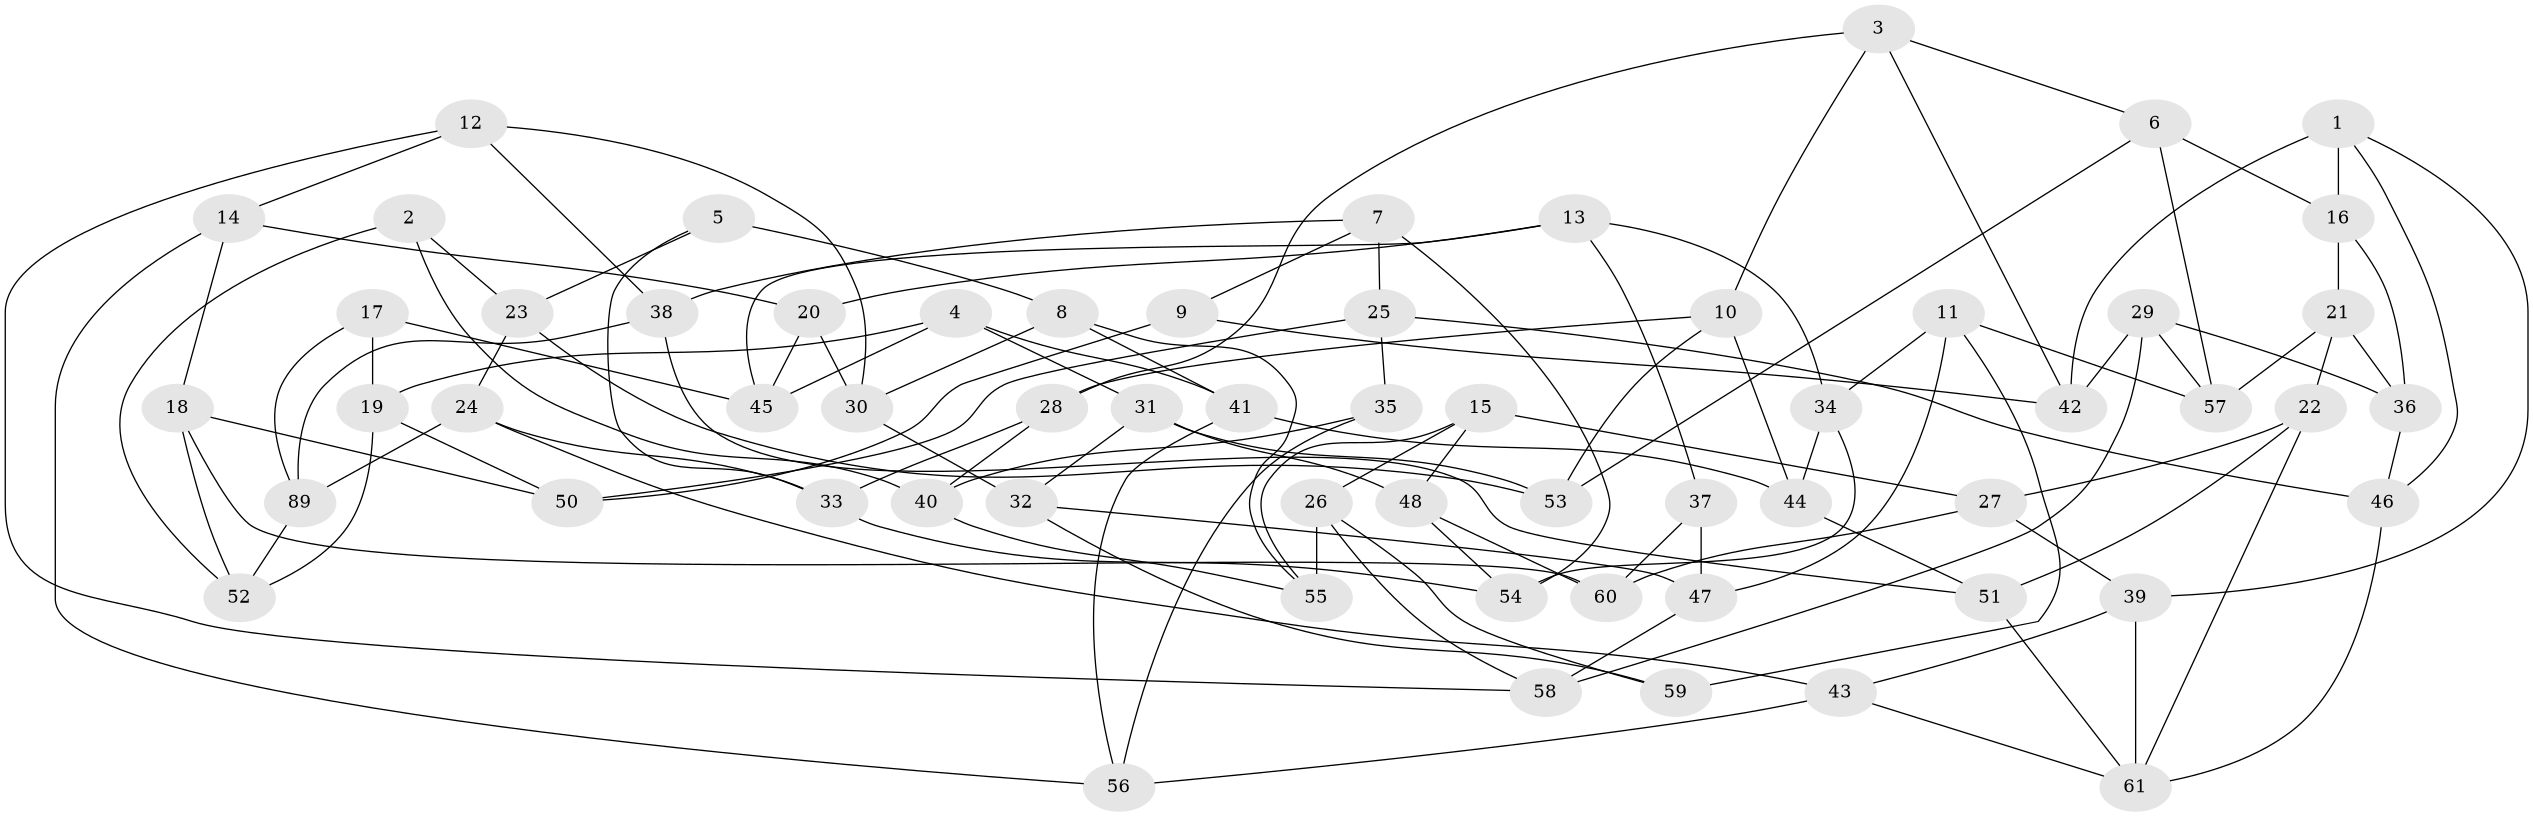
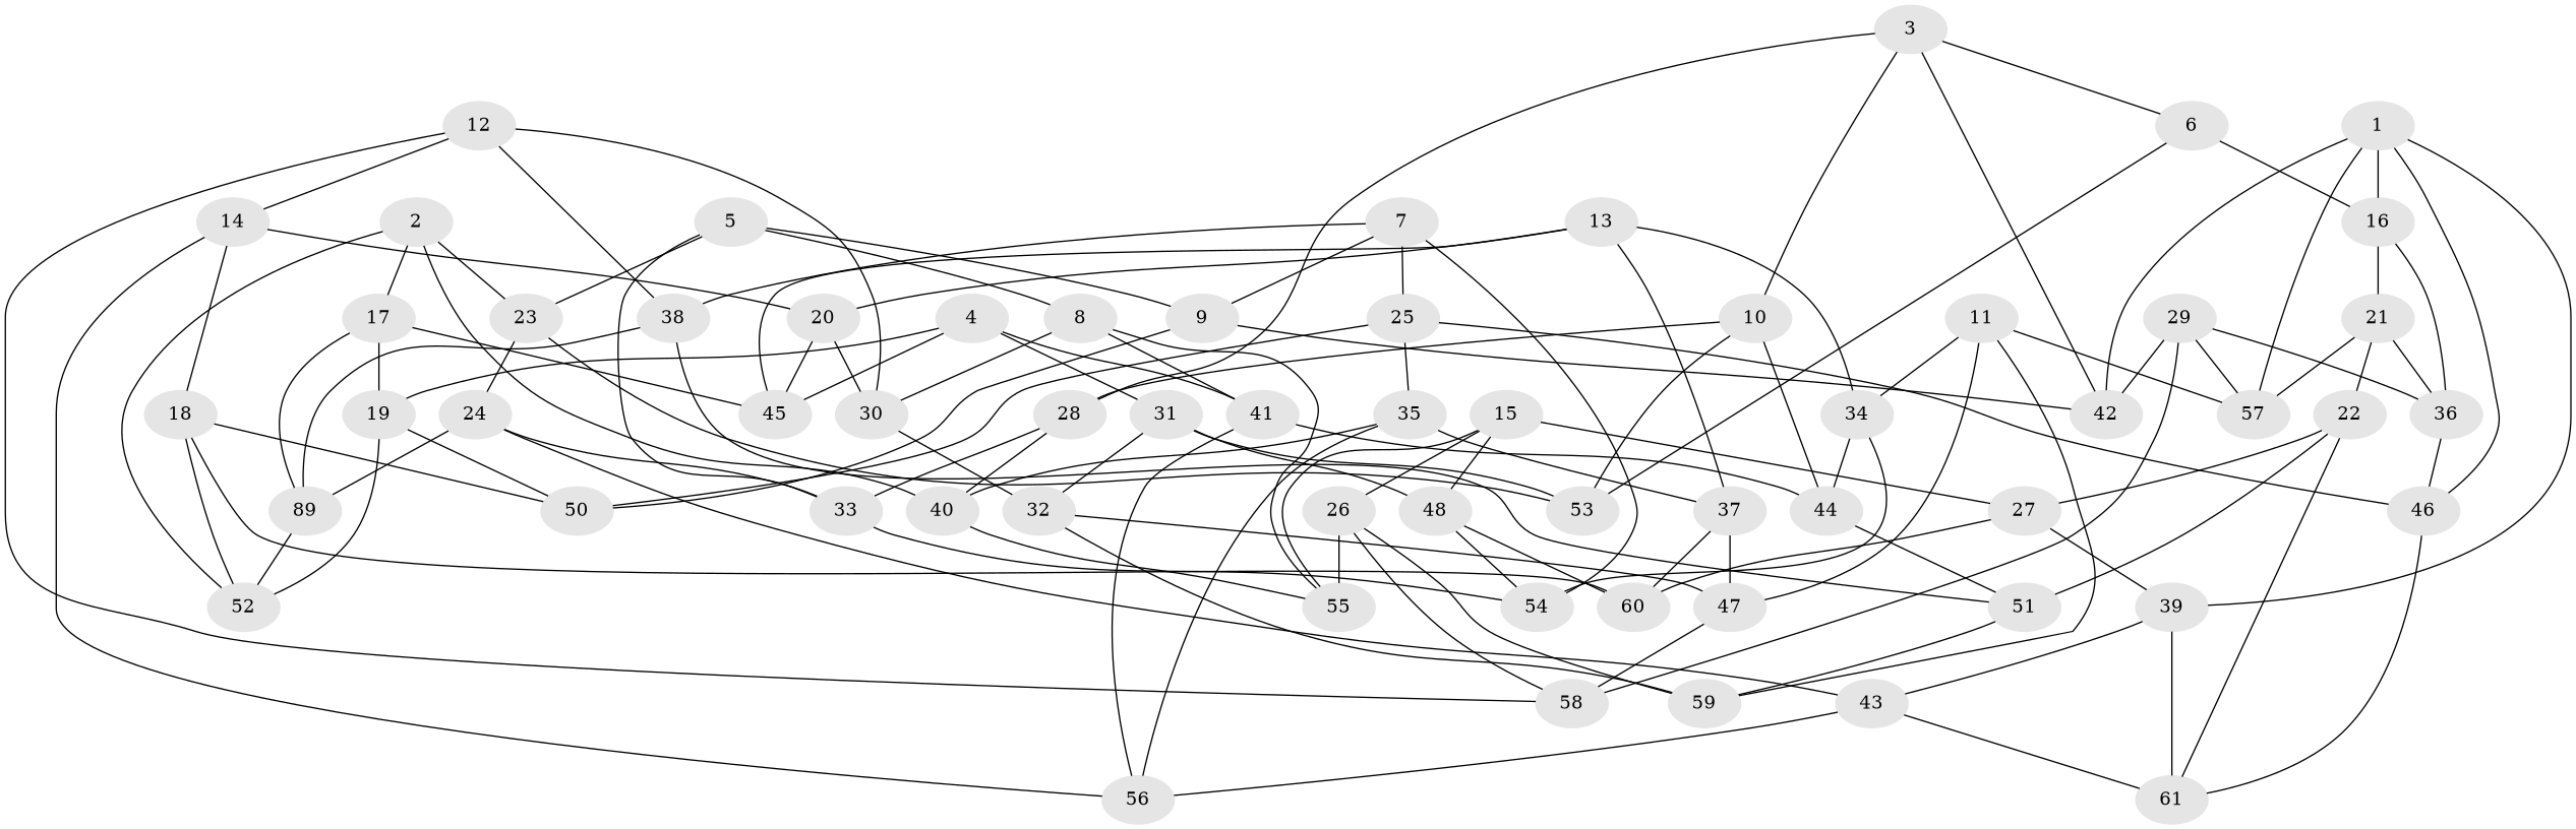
  graph {
    node [color=gray90 style=filled]
    1
    16
    39
    42
    46
    21
    36
    61
    43
    2
    17
    23
    40
    52
    19
    45
    n17 [label=89]
    53
    24
    55
    3
    6
    10
    28
    57
    44
    33
    4
    31
    41
    50
    48
    32
    56
    5
    8
    9
    30
    54
    7
    25
    38
    35
    51
    11
    34
    47
    59
    58
    12
    14
    20
    18
    13
    37
    60
    15
    26
    27
    22
    29
    1 -- 16
    1 -- 39
    1 -- 42
    1 -- 46
    16 -- 21
    16 -- 36
    39 -- 61
    39 -- 43
    46 -- 61
    21 -- 36
    21 -- 57
    21 -- 22
    36 -- 46
    43 -- 61
    43 -- 56
+   2 -- 17
    2 -- 23
    2 -- 40
    2 -- 52
    17 -- 19
    17 -- 45
    17 -- n17
    23 -- 53
    23 -- 24
    40 -- 55
    19 -- 52
    19 -- 50
    n17 -- 52
    24 -- 43
    24 -- n17
    24 -- 33
    3 -- 42
    3 -- 6
    3 -- 10
    3 -- 28
    6 -- 16
    6 -- 53
-   6 -- 57
+   1 -- 57
    10 -- 53
    10 -- 28
    10 -- 44
    28 -- 40
    28 -- 33
    44 -- 51
    33 -- 54
    4 -- 19
    4 -- 45
    4 -- 31
    4 -- 41
    31 -- 53
    31 -- 48
    31 -- 32
    41 -- 44
    41 -- 56
    48 -- 54
    48 -- 60
    32 -- 47
    32 -- 59
    5 -- 23
    5 -- 33
    5 -- 8
+   5 -- 9
    8 -- 55
    8 -- 41
    8 -- 30
    9 -- 42
    9 -- 50
    30 -- 32
    7 -- 9
    7 -- 54
    7 -- 25
    7 -- 38
    25 -- 46
    25 -- 50
    25 -- 35
    38 -- n17
    38 -- 51
    35 -- 40
    35 -- 56
-   51 -- 61
+   35 -- 37
+   51 -- 59
    11 -- 57
    11 -- 34
    11 -- 47
    11 -- 59
    34 -- 44
    34 -- 54
    47 -- 58
    12 -- 30
    12 -- 38
    12 -- 58
    12 -- 14
    14 -- 56
    14 -- 20
    14 -- 18
    20 -- 45
    20 -- 30
    18 -- 52
    18 -- 50
    18 -- 60
    13 -- 45
    13 -- 34
    13 -- 20
    13 -- 37
    37 -- 47
    37 -- 60
    15 -- 55
    15 -- 48
    15 -- 26
    15 -- 27
    26 -- 55
    26 -- 59
    26 -- 58
    27 -- 39
    27 -- 60
    22 -- 61
    22 -- 51
    22 -- 27
    29 -- 42
    29 -- 36
    29 -- 57
    29 -- 58
  }
